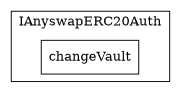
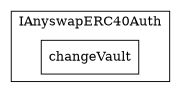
  strict digraph {
    rankdir=TB
    n1 [label=changeVault shape=box]
    subgraph cluster_1 {
      label="[Solidity]"
    }
    subgraph cluster_2 {
-     label=IAnyswapERC20Auth
+     label=IAnyswapERC40Auth
      n1
    }
  }
